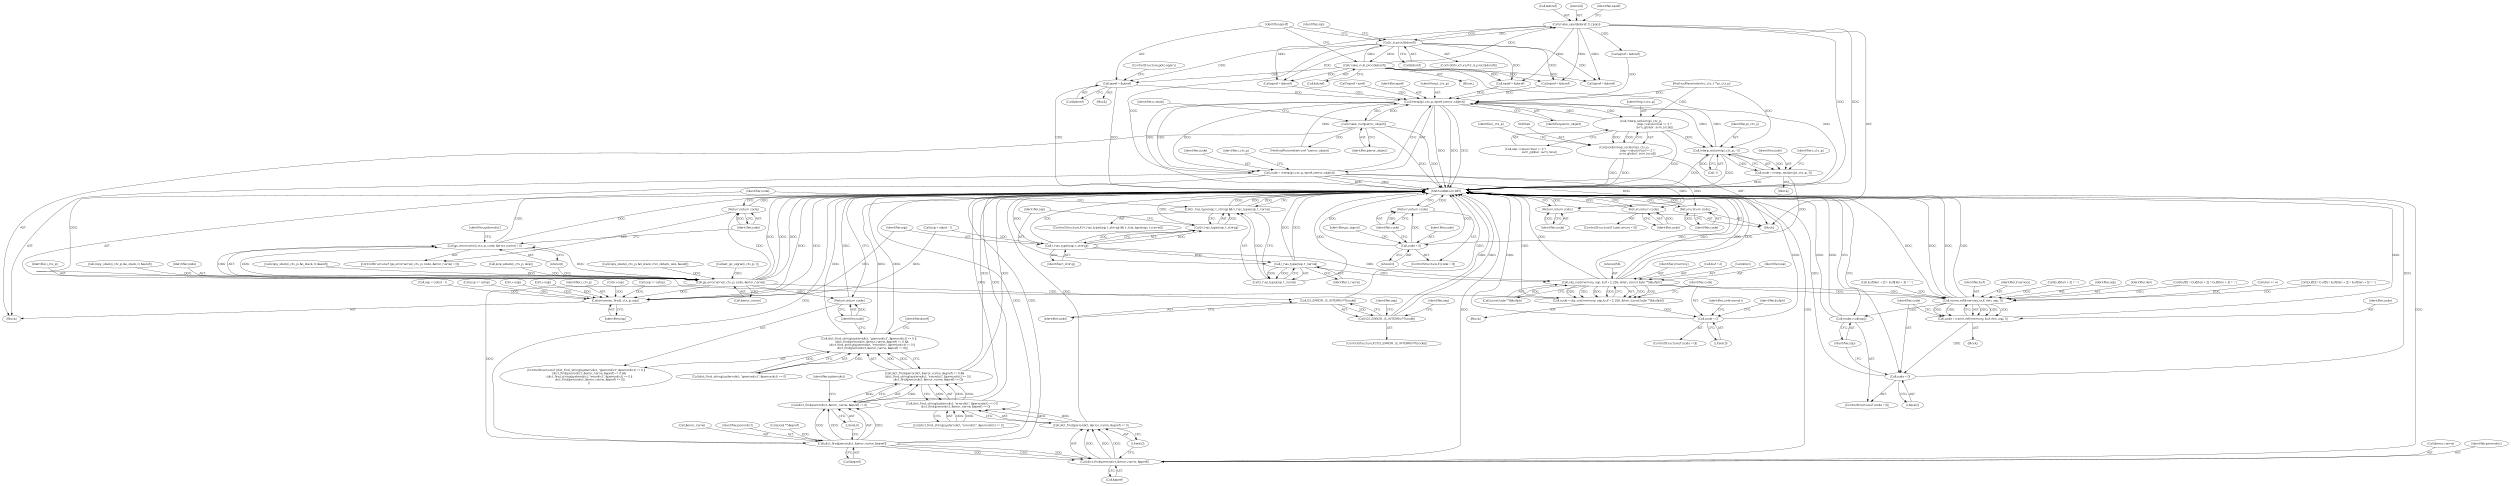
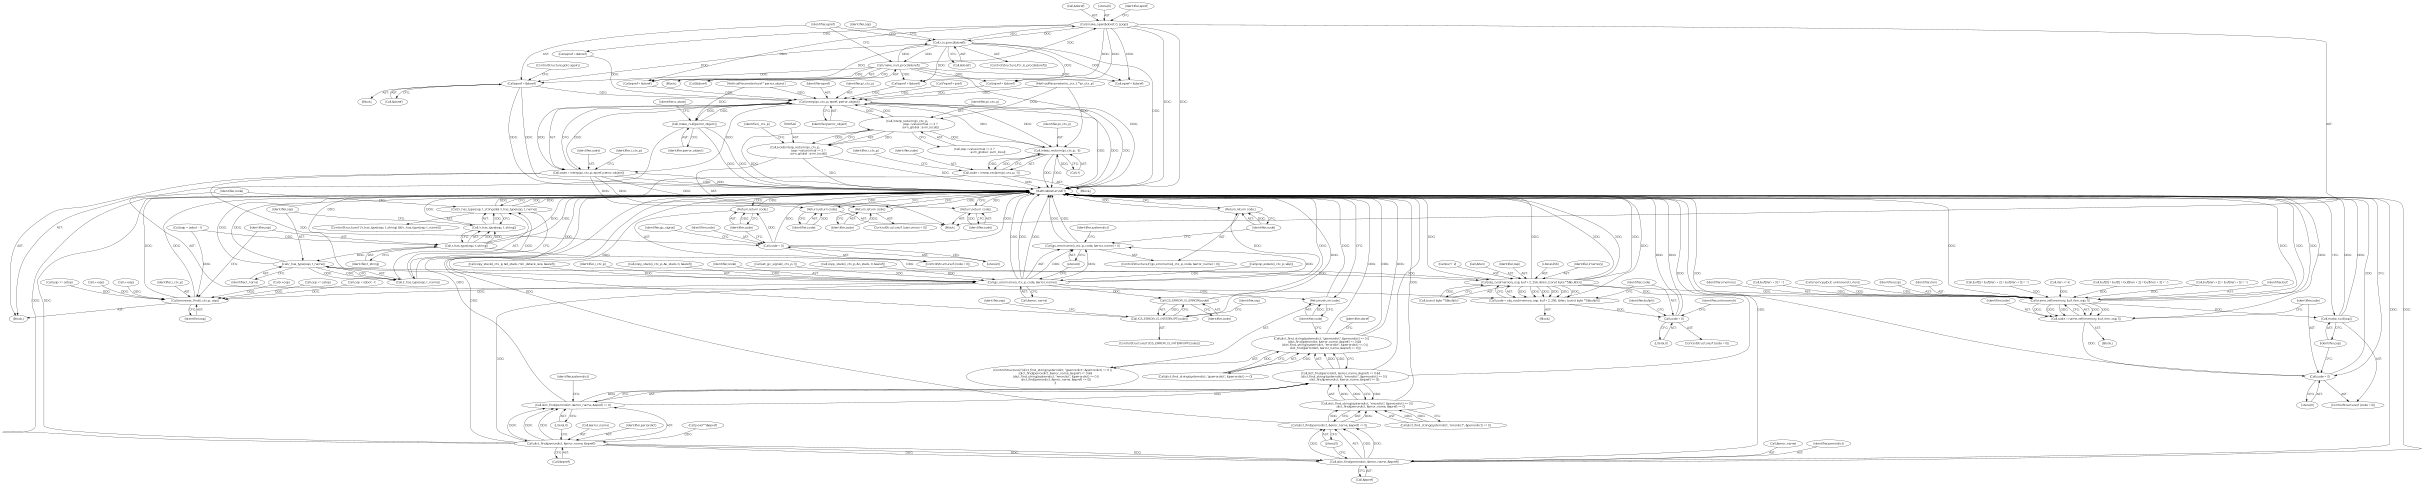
  digraph {
    fontname=Montserrat
    node [fontname=Montserrat]
    edge [fontname=Montserrat]
    n1 [label="(Call,epref = &doref)"]
    n2 [label="(Call,interp(pi_ctx_p, epref, perror_object))"]
    n3 [label="(Call,&doref)"]
    n4 [label="(Block,)"]
    n5 [label="(MethodReturn,RET)"]
    n6 [label="(Call,make_null(perror_object))"]
    n7 [label="(Call,interp_reclaim(pi_ctx_p, -1))"]
    n8 [label="(Call,code = interp(pi_ctx_p, epref, perror_object))"]
    n9 [label="(Call,interp_reclaim(pi_ctx_p,\n                                  (osp->value.intval == 2 ?\n                                   avm_global : avm_local)))"]
    n10 [label="(Identifier,perror_object)"]
    n11 [label="(Return,return code;)"]
    n12 [label="(Return,return code;)"]
    n13 [label="(Return,return code;)"]
    n14 [label="(Return,return code;)"]
    n15 [label="(Return,return code;)"]
    n16 [label="(Return,return code;)"]
    n17 [label="(Call,!r_has_type(osp, t_string) && !r_has_type(osp, t_name))"]
    n18 [label="(Call,make_null(osp))"]
    n19 [label="(Call,code < 0)"]
    n20 [label="(Call,r_is_proc(&doref))"]
    n21 [label="(Call,make_null_proc(&doref))"]
    n22 [label="(Call,make_oper(&doref, 0, zpop))"]
    n23 [label="(Call,epref = &doref)"]
    n24 [label="(Call,epref = &doref)"]
    n25 [label="(Call,epref = &doref)"]
    n26 [label="(Call,&doref)"]
    n27 [label="(ControlStructure,if (r_is_proc(&doref)))"]
    n28 [label="(Call,epref = &doref)"]
    n29 [label="(Call,&doref)"]
    n30 [label="(Block,)"]
    n31 [label="(Call,epref = &doref)"]
    n32 [label="(Block,)"]
    n33 [label="(Identifier,perror_object)"]
    n34 [label="(Block,)"]
    n35 [label="(Call,code = interp_reclaim(pi_ctx_p, -1))"]
    n36 [label="(Call,-1)"]
    n37 [label="(Call,gs_errorname(i_ctx_p, code, &error_name))"]
    n38 [label="(Call,(void)interp_reclaim(pi_ctx_p,\n                                  (osp->value.intval == 2 ?\n                                   avm_global : avm_local)))"]
    n39 [label="(Call,osp->value.intval == 2 ?\n                                   avm_global : avm_local)"]
    n40 [label="(Call,code < 0)"]
    n41 [label="(Block,)"]
    n42 [label="(Literal,0)"]
    n43 [label="(ControlStructure,if (code < 0))"]
    n44 [label="(Identifier,code)"]
    n45 [label="(Identifier,code)"]
    n46 [label="(Identifier,code)"]
    n47 [label="(Identifier,code)"]
    n48 [label="(ControlStructure,if (user_errors < 0))"]
    n49 [label="(Call,gs_errorname(i_ctx_p, code, &error_name) < 0)"]
    n50 [label="(Call,dict_find(perrordict, &error_name, &epref))"]
-   n51 [label="(Call,GS_ERROR_IS_INTERRUPT(code))"]
+   n51 [label="(Call,GS_ERROR_IS_ERROR(code))"]
    n52 [label="(Call,errorexec_find(i_ctx_p, osp))"]
    n53 [label="(Call,&error_name)"]
    n54 [label="(Literal,0)"]
    n55 [label="(ControlStructure,if (gs_errorname(i_ctx_p, code, &error_name) < 0))"]
    n56 [label="(Identifier,code)"]
    n57 [label="(Call,dict_find(perrordict, &error_name, &epref) <= 0)"]
    n58 [label="(Call,dict_find(perrordict, &error_name, &epref))"]
    n59 [label="(Call,&epref)"]
    n60 [label="(ControlStructure,if (dict_find_string(systemdict, \"gserrordict\", &perrordict) <= 0 ||\n        (dict_find(perrordict, &error_name, &epref) <= 0 &&\n         (dict_find_string(systemdict, \"errordict\", &perrordict) <= 0 ||\n          dict_find(perrordict, &error_name, &epref) <= 0))\n        ))"]
    n61 [label="(Identifier,code)"]
    n62 [label="(Call,!GS_ERROR_IS_INTERRUPT(code))"]
    n63 [label="(Identifier,code)"]
    n64 [label="(Identifier,osp)"]
    n65 [label="(Call,dict_find(perrordict, &error_name, &epref) <= 0 &&\n         (dict_find_string(systemdict, \"errordict\", &perrordict) <= 0 ||\n          dict_find(perrordict, &error_name, &epref) <= 0))"]
    n66 [label="(Literal,0)"]
    n67 [label="(Call,dict_find(perrordict, &error_name, &epref) <= 0)"]
    n68 [label="(Call,&epref)"]
    n69 [label="(Call,dict_find_string(systemdict, \"gserrordict\", &perrordict) <= 0 ||\n        (dict_find(perrordict, &error_name, &epref) <= 0 &&\n         (dict_find_string(systemdict, \"errordict\", &perrordict) <= 0 ||\n          dict_find(perrordict, &error_name, &epref) <= 0)))"]
    n70 [label="(Call,dict_find_string(systemdict, \"errordict\", &perrordict) <= 0 ||\n          dict_find(perrordict, &error_name, &epref) <= 0)"]
    n71 [label="(Call,dict_find_string(systemdict, \"gserrordict\", &perrordict) <= 0)"]
    n72 [label="(Call,dict_find_string(systemdict, \"errordict\", &perrordict) <= 0)"]
    n73 [label="(Literal,0)"]
    n74 [label="(ControlStructure,if (!GS_ERROR_IS_INTERRUPT(code)))"]
    n75 [label="(Call,r_has_type(osp, t_string))"]
    n76 [label="(Call,!r_has_type(osp, t_string))"]
    n77 [label="(Call,r_has_type(osp, t_name))"]
    n78 [label="(Call,obj_cvs(imemory, osp, buf + 2, 256, &rlen, (const byte **)&bufptr))"]
    n79 [label="(Identifier,t_string)"]
    n80 [label="(Call,!r_has_type(osp, t_name))"]
    n81 [label="(Identifier,t_name)"]
    n82 [label="(Call,code = obj_cvs(imemory, osp, buf + 2, 256, &rlen, (const byte **)&bufptr))"]
    n83 [label="(Call,name_ref(imemory, buf, rlen, osp, 1))"]
    n84 [label="(Call,(const byte **)&bufptr)"]
    n85 [label="(ControlStructure,if (!r_has_type(osp, t_string) && !r_has_type(osp, t_name)))"]
    n86 [label="(Call,code < 0)"]
    n87 [label="(Block,)"]
    n88 [label="(Call,code = name_ref(imemory, buf, rlen, osp, 1))"]
    n89 [label="(ControlStructure,if (code < 0))"]
    n90 [label="(Literal,0)"]
    n91 [label="(Block,)"]
    n92 [label="(ControlStructure,if (code < 0))"]
    n93 [label="(Identifier,osp)"]
    n94 [label="(Literal,0)"]
    n95 [label="(Call,copy_stack(i_ctx_p, &o_stack, 0, &saref))"]
    n96 [label="(Identifier,systemdict)"]
    n97 [label="(Identifier,systemdict)"]
    n98 [label="(Call,&error_name)"]
    n99 [label="(Call,++osp)"]
    n100 [label="(Call,++osp)"]
    n101 [label="(Identifier,unknownstr)"]
    n102 [label="(Call,&doref)"]
    n103 [label="(Call,*epref = pref)"]
    n104 [label="(Call,pop_estack(i_ctx_p, skip))"]
    n105 [label="(Identifier,i_ctx_p)"]
    n106 [label="(Call,&error_name)"]
    n107 [label="(Identifier,imemory)"]
    n108 [label="(Identifier,perrordict)"]
    n109 [label="(Identifier,osp)"]
    n110 [label="(Call,copy_stack(i_ctx_p, &d_stack, min_dstack_size, &saref))"]
    n111 [label="(Identifier,doref)"]
    n112 [label="(Identifier,gc_signal)"]
    n113 [label="(Identifier,osp)"]
    n114 [label="(Call,set_gc_signal(i_ctx_p, 1))"]
    n115 [label="(Identifier,i_ctx_p)"]
    n116 [label="(Identifier,code)"]
    n117 [label="(Identifier,code)"]
    n118 [label="(Identifier,code)"]
    n119 [label="(Identifier,buf)"]
    n120 [label="(Identifier,code)"]
    n121 [label="(Identifier,imemory)"]
    n122 [label="(Identifier,i_ctx_p)"]
    n123 [label="(Call,++osp)"]
    n124 [label="(Identifier,pi_ctx_p)"]
    n125 [label="(Identifier,o_stack)"]
    n126 [label="(Call,buf[rlen + 3] = '-')"]
    n127 [label="(Identifier,osp)"]
    n128 [label="(Identifier,pi_ctx_p)"]
    n129 [label="(Identifier,rlen)"]
    n130 [label="(ControlStructure,goto again;)"]
    n131 [label="(Identifier,i_ctx_p)"]
    n132 [label="(Identifier,epref)"]
    n133 [label="(Identifier,perrordict)"]
    n134 [label="(Literal,0)"]
    n135 [label="(Call,buf + 2)"]
    n136 [label="(Identifier,epref)"]
+   n137 [label="(Call,memcpy(buf, unknownstr, rlen))"]
    n138 [label="(Identifier,osp)"]
    n139 [label="(Call,osp >= ostop)"]
    n140 [label="(Call,&rlen)"]
    n141 [label="(Identifier,pi_ctx_p)"]
    n142 [label="(Call,buf[1] = buf[rlen + 2] = buf[rlen + 3] = '-')"]
    n143 [label="(MethodParameterIn,ref * perror_object)"]
    n144 [label="(Identifier,osp)"]
    n145 [label="(Call,(void **)&epref)"]
    n146 [label="(Identifier,bufptr)"]
    n147 [label="(Call,rlen += 4)"]
    n148 [label="(Identifier,i_ctx_p)"]
    n149 [label="(Call,osp < osbot - 1)"]
    n150 [label="(Call,buf[0] = buf[1] = buf[rlen + 2] = buf[rlen + 3] = '-')"]
    n151 [label="(Identifier,code)"]
    n152 [label="(Identifier,code)"]
    n153 [label="(Identifier,epref)"]
    n154 [label="(Identifier,osp)"]
    n155 [label="(Call,buf[rlen + 2] = buf[rlen + 3] = '-')"]
    n156 [label="(Call,osp = osbot - 1)"]
    n157 [label="(Call,copy_stack(i_ctx_p, &e_stack, 0, &saref))"]
    n158 [label="(Literal,256)"]
    n159 [label="(MethodParameterIn,i_ctx_t **pi_ctx_p)"]
    n160 [label="(Identifier,osp)"]
    n161 [label="(Identifier,code)"]
    n162 [label="(Call,osp >= ostop)"]
    n163 [label="(Identifier,code)"]
    1000340
    n1 -> n2 [label="DDG: "]
    n1 -> n3 [label="CFG: "]
    n1 -> n4 [label="AST: "]
    n1 -> n5 [label="DDG: "]
    n1 -> n5 [label="DDG: "]
    n2 -> n5 [label="DDG: "]
    n2 -> n5 [label="DDG: "]
    n2 -> n5 [label="DDG: "]
    n2 -> n6 [label="DDG: "]
    n2 -> n7 [label="DDG: "]
    n2 -> n8 [label="AST: "]
    n2 -> n8 [label="DDG: "]
    n2 -> n8 [label="DDG: "]
    n2 -> n8 [label="DDG: "]
    n2 -> n9 [label="DDG: "]
    n2 -> n10 [label="CFG: "]
    n3 -> n1 [label="AST: "]
    n5 -> n11 [label="CFG: "]
    n5 -> n12 [label="CFG: "]
    n5 -> n13 [label="CFG: "]
    n5 -> n14 [label="CFG: "]
    n5 -> n15 [label="CFG: "]
    n5 -> n16 [label="CFG: "]
    n5 -> n17 [label="CFG: "]
    n5 -> n18 [label="CFG: "]
    n5 -> n19 [label="CFG: "]
    n6 -> n2 [label="DDG: "]
    n6 -> n5 [label="DDG: "]
    n6 -> n5 [label="DDG: "]
    n6 -> n33 [label="CFG: "]
    n6 -> n34 [label="AST: "]
    n7 -> n2 [label="DDG: "]
    n7 -> n5 [label="DDG: "]
    n7 -> n5 [label="DDG: "]
    n7 -> n35 [label="AST: "]
    n7 -> n35 [label="DDG: "]
    n7 -> n35 [label="DDG: "]
    n7 -> n36 [label="CFG: "]
    n8 -> n2 [label="CFG: "]
    n8 -> n5 [label="DDG: "]
    n8 -> n5 [label="DDG: "]
    n8 -> n12 [label="DDG: "]
    n8 -> n13 [label="DDG: "]
    n8 -> n14 [label="DDG: "]
    n8 -> n34 [label="AST: "]
    n8 -> n37 [label="DDG: "]
    n9 -> n2 [label="DDG: "]
    n9 -> n5 [label="DDG: "]
    n9 -> n7 [label="DDG: "]
    n9 -> n38 [label="AST: "]
    n9 -> n38 [label="DDG: "]
    n9 -> n38 [label="DDG: "]
    n9 -> n39 [label="CFG: "]
    n10 -> n2 [label="AST: "]
    n11 -> n5 [label="DDG: "]
    n11 -> n43 [label="AST: "]
    n11 -> n44 [label="CFG: "]
    n12 -> n5 [label="DDG: "]
    n12 -> n32 [label="AST: "]
    n12 -> n45 [label="CFG: "]
    n13 -> n5 [label="DDG: "]
    n13 -> n32 [label="AST: "]
    n13 -> n46 [label="CFG: "]
    n14 -> n5 [label="DDG: "]
    n14 -> n47 [label="CFG: "]
    n14 -> n48 [label="AST: "]
    n15 -> n5 [label="DDG: "]
    n15 -> n55 [label="AST: "]
    n15 -> n56 [label="CFG: "]
    n16 -> n5 [label="DDG: "]
    n16 -> n60 [label="AST: "]
    n16 -> n61 [label="CFG: "]
    n17 -> n5 [label="DDG: "]
    n17 -> n5 [label="DDG: "]
    n17 -> n5 [label="DDG: "]
    n17 -> n76 [label="CFG: "]
    n17 -> n80 [label="CFG: "]
    n17 -> n85 [label="AST: "]
    n18 -> n5 [label="DDG: "]
    n18 -> n5 [label="DDG: "]
    n18 -> n92 [label="AST: "]
    n18 -> n93 [label="CFG: "]
    n19 -> n5 [label="DDG: "]
    n19 -> n5 [label="DDG: "]
    n19 -> n92 [label="AST: "]
    n19 -> n94 [label="CFG: "]
    n20 -> n1 [label="DDG: "]
    n20 -> n5 [label="DDG: "]
    n20 -> n21 [label="DDG: "]
    n20 -> n22 [label="DDG: "]
    n20 -> n23 [label="DDG: "]
    n20 -> n24 [label="DDG: "]
    n20 -> n25 [label="DDG: "]
    n20 -> n26 [label="CFG: "]
    n20 -> n27 [label="AST: "]
    n20 -> n28 [label="DDG: "]
    n21 -> n1 [label="DDG: "]
    n21 -> n5 [label="DDG: "]
    n21 -> n20 [label="DDG: "]
    n21 -> n22 [label="DDG: "]
    n21 -> n23 [label="DDG: "]
    n21 -> n24 [label="DDG: "]
    n21 -> n25 [label="DDG: "]
    n21 -> n28 [label="DDG: "]
    n21 -> n29 [label="CFG: "]
    n21 -> n30 [label="AST: "]
    n22 -> n5 [label="DDG: "]
    n22 -> n5 [label="DDG: "]
    n22 -> n20 [label="DDG: "]
    n22 -> n23 [label="DDG: "]
    n22 -> n24 [label="DDG: "]
    n22 -> n25 [label="DDG: "]
    n22 -> n28 [label="DDG: "]
    n22 -> n31 [label="DDG: "]
    n22 -> n32 [label="AST: "]
    n23 -> n2 [label="DDG: "]
    n24 -> n2 [label="DDG: "]
    n25 -> n2 [label="DDG: "]
    n26 -> n20 [label="AST: "]
    n29 -> n21 [label="AST: "]
    n31 -> n2 [label="DDG: "]
    n33 -> n6 [label="AST: "]
    n35 -> n5 [label="DDG: "]
    n35 -> n7 [label="CFG: "]
    n35 -> n40 [label="DDG: "]
    n35 -> n41 [label="AST: "]
    n36 -> n7 [label="AST: "]
    n36 -> n7 [label="DDG: "]
    n37 -> n5 [label="DDG: "]
    n37 -> n5 [label="DDG: "]
    n37 -> n5 [label="DDG: "]
    n37 -> n15 [label="DDG: "]
    n37 -> n16 [label="DDG: "]
    n37 -> n49 [label="AST: "]
    n37 -> n49 [label="DDG: "]
    n37 -> n49 [label="DDG: "]
    n37 -> n49 [label="DDG: "]
    n37 -> n50 [label="DDG: "]
    n37 -> n51 [label="DDG: "]
    n37 -> n52 [label="DDG: "]
    n37 -> n53 [label="CFG: "]
    n38 -> n5 [label="DDG: "]
    n38 -> n5 [label="DDG: "]
    n38 -> n9 [label="CFG: "]
    n38 -> n32 [label="AST: "]
    n39 -> n9 [label="AST: "]
    n40 -> n5 [label="DDG: "]
    n40 -> n5 [label="DDG: "]
    n40 -> n11 [label="DDG: "]
    n40 -> n42 [label="CFG: "]
    n40 -> n43 [label="AST: "]
    n42 -> n40 [label="AST: "]
    n44 -> n11 [label="AST: "]
    n44 -> n11 [label="DDG: "]
    n44 -> n40 [label="CFG: "]
    n45 -> n12 [label="AST: "]
    n45 -> n12 [label="DDG: "]
    n46 -> n13 [label="AST: "]
    n46 -> n13 [label="DDG: "]
    n47 -> n14 [label="AST: "]
    n47 -> n14 [label="DDG: "]
    n49 -> n5 [label="DDG: "]
    n49 -> n5 [label="DDG: "]
    n49 -> n54 [label="CFG: "]
    n49 -> n55 [label="AST: "]
    n50 -> n5 [label="DDG: "]
    n50 -> n5 [label="DDG: "]
    n50 -> n5 [label="DDG: "]
    n50 -> n57 [label="AST: "]
    n50 -> n57 [label="DDG: "]
    n50 -> n57 [label="DDG: "]
    n50 -> n57 [label="DDG: "]
    n50 -> n58 [label="DDG: "]
    n50 -> n58 [label="DDG: "]
    n50 -> n58 [label="DDG: "]
    n50 -> n59 [label="CFG: "]
    n51 -> n5 [label="DDG: "]
    n51 -> n62 [label="AST: "]
    n51 -> n62 [label="DDG: "]
    n51 -> n63 [label="CFG: "]
    n52 -> n5 [label="DDG: "]
    n52 -> n5 [label="DDG: "]
    n52 -> n34 [label="AST: "]
    n52 -> n64 [label="CFG: "]
    n53 -> n37 [label="AST: "]
    n54 -> n37 [label="CFG: "]
    n54 -> n49 [label="AST: "]
    n56 -> n15 [label="AST: "]
    n56 -> n15 [label="DDG: "]
    n56 -> n49 [label="CFG: "]
    n57 -> n5 [label="DDG: "]
    n57 -> n65 [label="AST: "]
    n57 -> n65 [label="DDG: "]
    n57 -> n65 [label="DDG: "]
    n57 -> n66 [label="CFG: "]
    n58 -> n5 [label="DDG: "]
    n58 -> n5 [label="DDG: "]
    n58 -> n5 [label="DDG: "]
    n58 -> n67 [label="AST: "]
    n58 -> n67 [label="DDG: "]
    n58 -> n67 [label="DDG: "]
    n58 -> n67 [label="DDG: "]
    n58 -> n68 [label="CFG: "]
    n59 -> n50 [label="AST: "]
    n61 -> n16 [label="AST: "]
    n61 -> n16 [label="DDG: "]
    n61 -> n69 [label="CFG: "]
    n62 -> n5 [label="DDG: "]
    n62 -> n5 [label="DDG: "]
    n62 -> n51 [label="CFG: "]
    n62 -> n74 [label="AST: "]
    n63 -> n51 [label="AST: "]
    n64 -> n52 [label="AST: "]
    n65 -> n5 [label="DDG: "]
    n65 -> n5 [label="DDG: "]
    n65 -> n57 [label="CFG: "]
    n65 -> n69 [label="AST: "]
    n65 -> n69 [label="DDG: "]
    n65 -> n69 [label="DDG: "]
    n65 -> n70 [label="CFG: "]
    n65 -> n70 [label="DDG: "]
    n66 -> n50 [label="CFG: "]
    n66 -> n57 [label="AST: "]
    n67 -> n5 [label="DDG: "]
    n67 -> n70 [label="AST: "]
    n67 -> n70 [label="DDG: "]
    n67 -> n70 [label="DDG: "]
    n67 -> n73 [label="CFG: "]
    n68 -> n58 [label="AST: "]
    n69 -> n5 [label="DDG: "]
    n69 -> n5 [label="DDG: "]
    n69 -> n5 [label="DDG: "]
    n69 -> n60 [label="AST: "]
    n69 -> n65 [label="CFG: "]
    n69 -> n71 [label="CFG: "]
    n70 -> n5 [label="DDG: "]
    n70 -> n65 [label="AST: "]
    n70 -> n65 [label="DDG: "]
    n70 -> n65 [label="DDG: "]
    n70 -> n67 [label="CFG: "]
    n70 -> n72 [label="CFG: "]
    n71 -> n69 [label="AST: "]
    n71 -> n69 [label="DDG: "]
    n71 -> n69 [label="DDG: "]
    n72 -> n70 [label="AST: "]
    n72 -> n70 [label="DDG: "]
    n72 -> n70 [label="DDG: "]
    n73 -> n58 [label="CFG: "]
    n73 -> n67 [label="AST: "]
    n75 -> n5 [label="DDG: "]
    n75 -> n5 [label="DDG: "]
    n75 -> n76 [label="AST: "]
    n75 -> n76 [label="DDG: "]
    n75 -> n76 [label="DDG: "]
    n75 -> n77 [label="DDG: "]
    n75 -> n78 [label="DDG: "]
    n75 -> n79 [label="CFG: "]
    n76 -> n5 [label="DDG: "]
    n76 -> n17 [label="AST: "]
    n76 -> n17 [label="DDG: "]
    n76 -> n75 [label="CFG: "]
    n77 -> n5 [label="DDG: "]
    n77 -> n5 [label="DDG: "]
    n77 -> n78 [label="DDG: "]
    n77 -> n80 [label="AST: "]
    n77 -> n80 [label="DDG: "]
    n77 -> n80 [label="DDG: "]
    n77 -> n81 [label="CFG: "]
    n78 -> n5 [label="DDG: "]
    n78 -> n5 [label="DDG: "]
    n78 -> n5 [label="DDG: "]
    n78 -> n5 [label="DDG: "]
    n78 -> n5 [label="DDG: "]
    n78 -> n82 [label="AST: "]
    n78 -> n82 [label="DDG: "]
    n78 -> n82 [label="DDG: "]
    n78 -> n82 [label="DDG: "]
    n78 -> n82 [label="DDG: "]
    n78 -> n82 [label="DDG: "]
    n78 -> n82 [label="DDG: "]
    n78 -> n83 [label="DDG: "]
    n78 -> n83 [label="DDG: "]
    n78 -> n84 [label="CFG: "]
    n79 -> n75 [label="AST: "]
    n80 -> n5 [label="DDG: "]
    n80 -> n17 [label="AST: "]
    n80 -> n17 [label="DDG: "]
    n80 -> n77 [label="CFG: "]
    n81 -> n77 [label="AST: "]
    n82 -> n5 [label="DDG: "]
    n82 -> n78 [label="CFG: "]
    n82 -> n86 [label="DDG: "]
    n82 -> n87 [label="AST: "]
    n83 -> n5 [label="DDG: "]
    n83 -> n5 [label="DDG: "]
    n83 -> n5 [label="DDG: "]
    n83 -> n5 [label="DDG: "]
    n83 -> n18 [label="DDG: "]
    n83 -> n88 [label="AST: "]
    n83 -> n88 [label="DDG: "]
    n83 -> n88 [label="DDG: "]
    n83 -> n88 [label="DDG: "]
    n83 -> n88 [label="DDG: "]
    n83 -> n88 [label="DDG: "]
    n84 -> n78 [label="AST: "]
    n84 -> n78 [label="DDG: "]
    n86 -> n5 [label="DDG: "]
    n86 -> n5 [label="DDG: "]
    n86 -> n89 [label="AST: "]
    n86 -> n90 [label="CFG: "]
    n88 -> n5 [label="DDG: "]
    n88 -> n19 [label="DDG: "]
    n88 -> n83 [label="CFG: "]
    n88 -> n91 [label="AST: "]
    n90 -> n86 [label="AST: "]
    n93 -> n18 [label="AST: "]
    n93 -> n19 [label="CFG: "]
    n94 -> n19 [label="AST: "]
    n95 -> n37 [label="DDG: "]
    n96 -> n49 [label="CFG: "]
    n97 -> n57 [label="CFG: "]
    n98 -> n50 [label="AST: "]
    n99 -> n52 [label="DDG: "]
    n100 -> n52 [label="DDG: "]
    n101 -> n86 [label="CFG: "]
    n102 -> n22 [label="AST: "]
    n103 -> n2 [label="DDG: "]
    n104 -> n37 [label="DDG: "]
    n105 -> n38 [label="CFG: "]
    n106 -> n58 [label="AST: "]
    n107 -> n78 [label="AST: "]
    n108 -> n50 [label="AST: "]
    n109 -> n62 [label="CFG: "]
    n110 -> n37 [label="DDG: "]
    n111 -> n69 [label="CFG: "]
    n112 -> n40 [label="CFG: "]
    n113 -> n62 [label="CFG: "]
    n114 -> n37 [label="DDG: "]
    n115 -> n35 [label="CFG: "]
    n116 -> n8 [label="AST: "]
    n117 -> n17 [label="CFG: "]
    n117 -> n82 [label="AST: "]
    n118 -> n88 [label="AST: "]
    n119 -> n83 [label="AST: "]
    n120 -> n40 [label="AST: "]
    n121 -> n83 [label="AST: "]
    n122 -> n52 [label="AST: "]
    n123 -> n52 [label="DDG: "]
    n124 -> n9 [label="AST: "]
    n125 -> n6 [label="CFG: "]
    n126 -> n83 [label="DDG: "]
    n127 -> n83 [label="AST: "]
    n128 -> n7 [label="AST: "]
    n129 -> n83 [label="AST: "]
    n130 -> n1 [label="CFG: "]
    n131 -> n37 [label="AST: "]
    n132 -> n2 [label="AST: "]
    n133 -> n58 [label="AST: "]
    n134 -> n22 [label="AST: "]
    n135 -> n78 [label="AST: "]
    n136 -> n1 [label="AST: "]
    n136 -> n20 [label="CFG: "]
    n136 -> n21 [label="CFG: "]
+   n137 -> n83 [label="DDG: "]
+   n137 -> n83 [label="DDG: "]
    n138 -> n52 [label="CFG: "]
    n138 -> n75 [label="AST: "]
    n139 -> n52 [label="DDG: "]
    n140 -> n78 [label="AST: "]
    n141 -> n2 [label="AST: "]
    n142 -> n83 [label="DDG: "]
    n143 -> n2 [label="DDG: "]
-   n6 -> n143 [label="DDG: "]
+   n143 -> n6 [label="DDG: "]
    n144 -> n76 [label="CFG: "]
    n144 -> n77 [label="AST: "]
    n145 -> n50 [label="DDG: "]
    n146 -> n86 [label="CFG: "]
    n147 -> n83 [label="DDG: "]
    n148 -> n8 [label="CFG: "]
    n149 -> n52 [label="DDG: "]
    n150 -> n83 [label="DDG: "]
    n151 -> n82 [label="CFG: "]
    n151 -> n86 [label="AST: "]
    n152 -> n35 [label="AST: "]
    n153 -> n22 [label="CFG: "]
    n154 -> n78 [label="AST: "]
    n155 -> n83 [label="DDG: "]
    n156 -> n52 [label="DDG: "]
    n156 -> n75 [label="DDG: "]
    n157 -> n37 [label="DDG: "]
    n158 -> n78 [label="AST: "]
    n159 -> n2 [label="DDG: "]
    n159 -> n7 [label="DDG: "]
    n159 -> n9 [label="DDG: "]
    n160 -> n20 [label="CFG: "]
    n161 -> n19 [label="AST: "]
    n161 -> n88 [label="CFG: "]
    n162 -> n52 [label="DDG: "]
    n163 -> n37 [label="AST: "]
    1000340 -> n38 [label="AST: "]
  }
